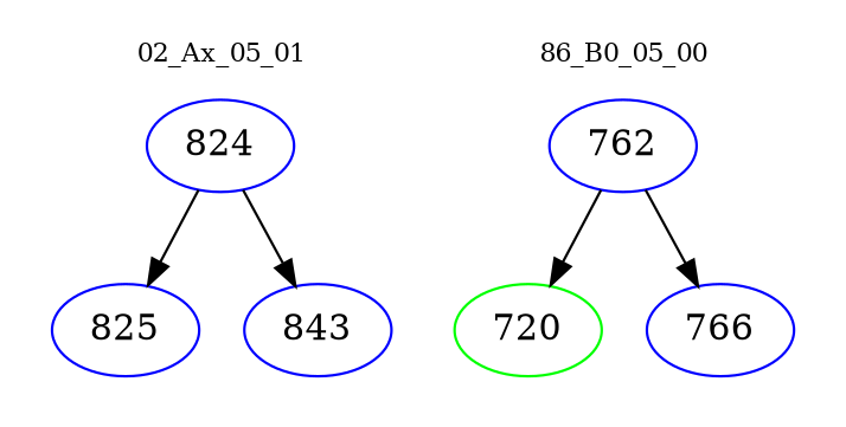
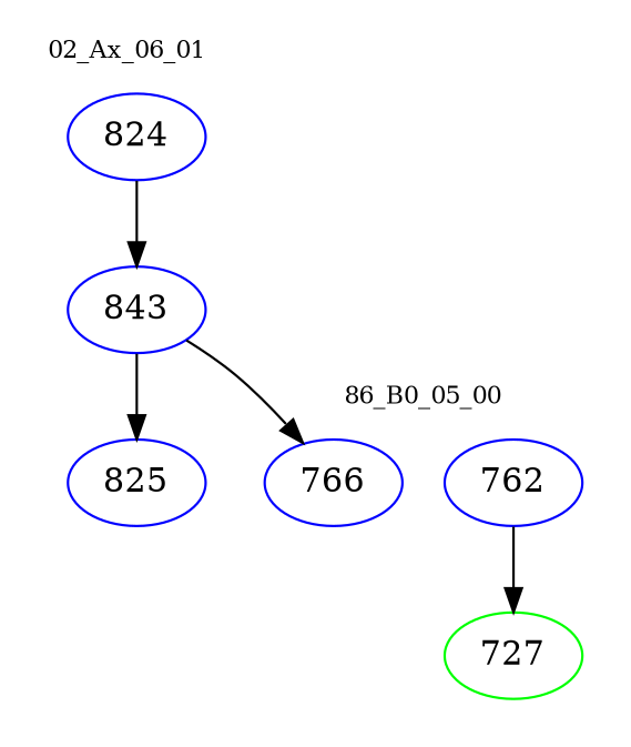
  digraph {
    node [color=blue]
    edge [color=black]
    n1 [label=824]
    n2 [label=825]
    n3 [label=843]
    n4 [label=762]
-   n5 [color=green label=720]
+   n5 [color=green label=727]
    n6 [label=766]
    subgraph cluster_1 {
      color=white
      fontsize=10
-     label="02_Ax_05_01"
+     label="02_Ax_06_01"
      n1
      n2
      n3
    }
    subgraph cluster_2 {
      color=white
      fontsize=10
      label="86_B0_05_00"
      n4
      n5
      n6
    }
-   n1 -> n2
+   n3 -> n2
    n1 -> n3
    n4 -> n5
-   n4 -> n6
+   n3 -> n6
  }
